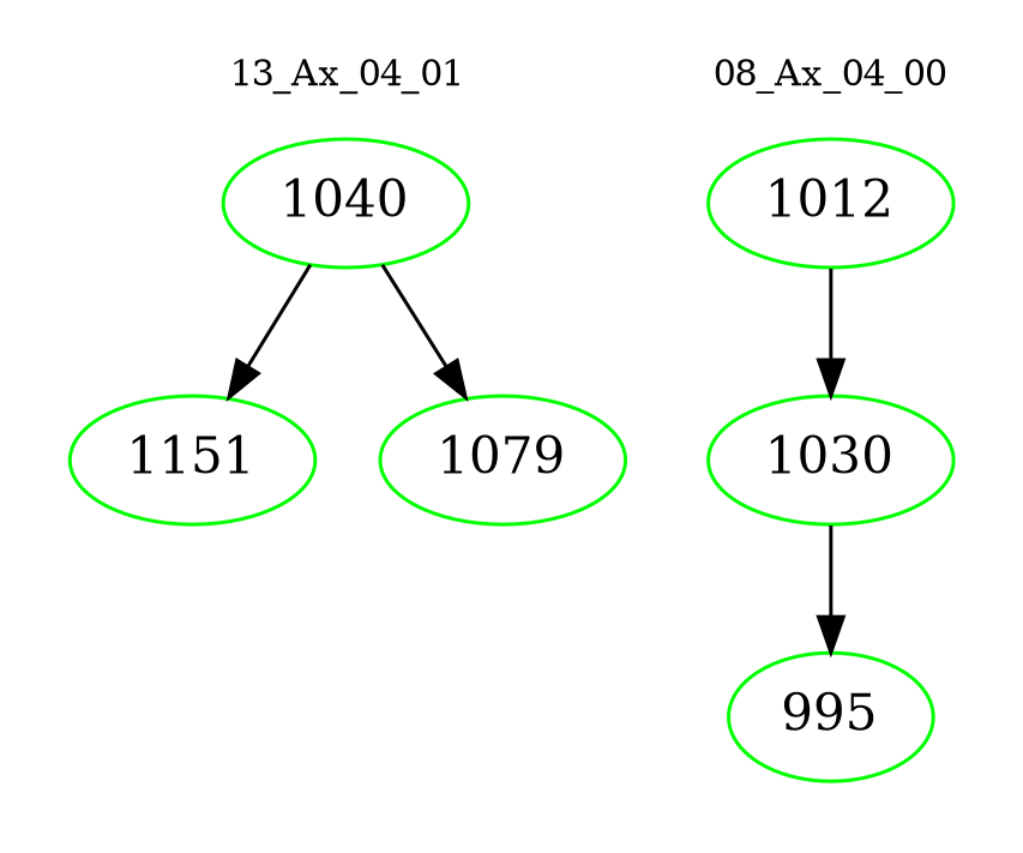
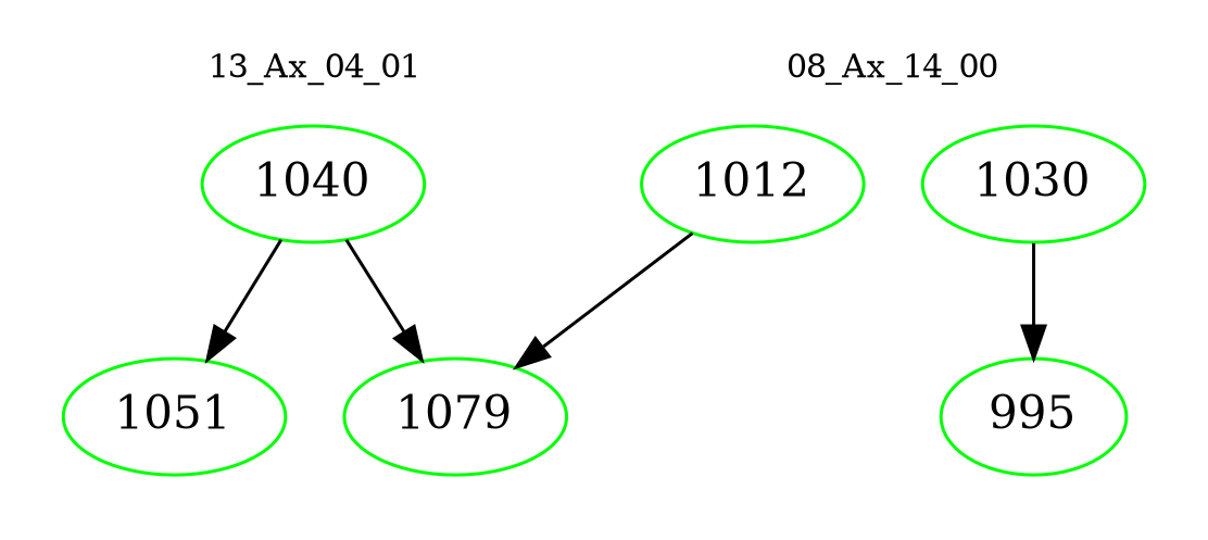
  digraph {
    node [color=green]
    edge [color=black]
    n1 [label=1040]
-   n2 [label=1151]
+   n2 [label=1051]
    n3 [label=1079]
    n4 [label=1012]
    n5 [label=995]
    n6 [label=1030]
    subgraph cluster_1 {
      color=white
      fontsize=10
      label="13_Ax_04_01"
      n1
      n2
      n3
    }
    subgraph cluster_2 {
      color=white
      fontsize=10
-     label="08_Ax_04_00"
+     label="08_Ax_14_00"
      n4
      n5
      n6
    }
    n1 -> n2
    n1 -> n3
-   n4 -> n6
+   n4 -> n3
    n6 -> n5
  }
